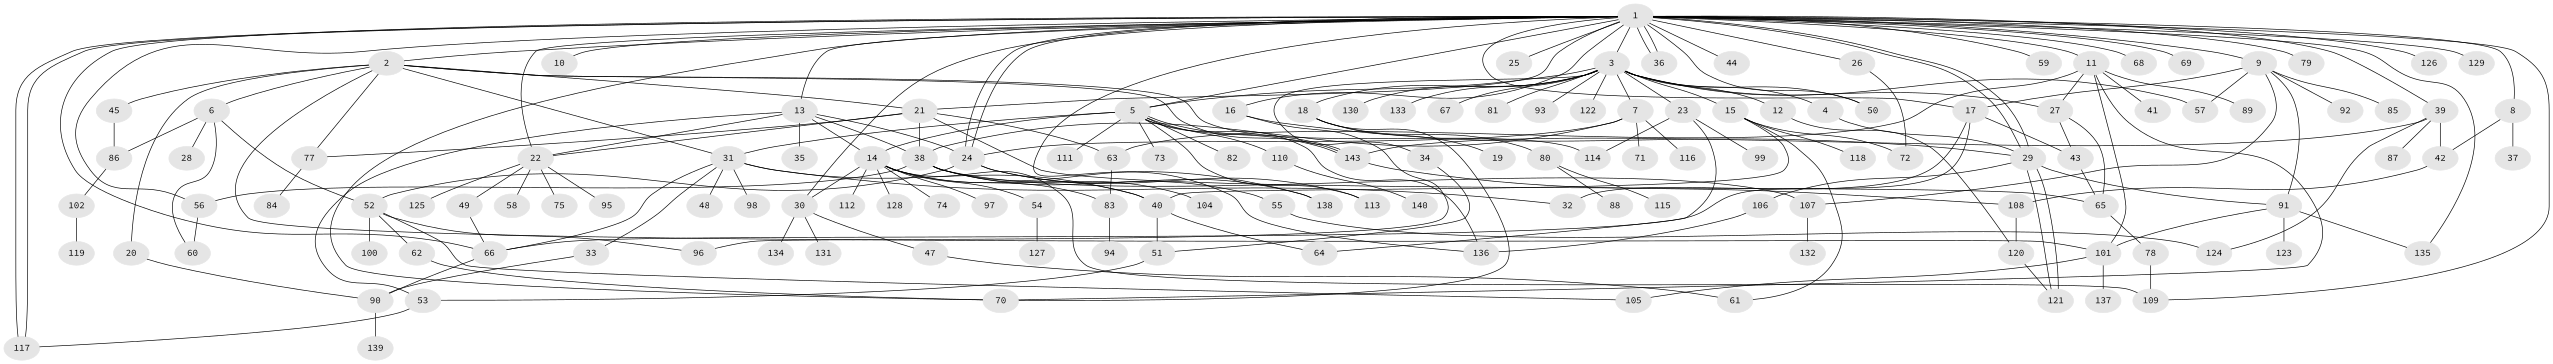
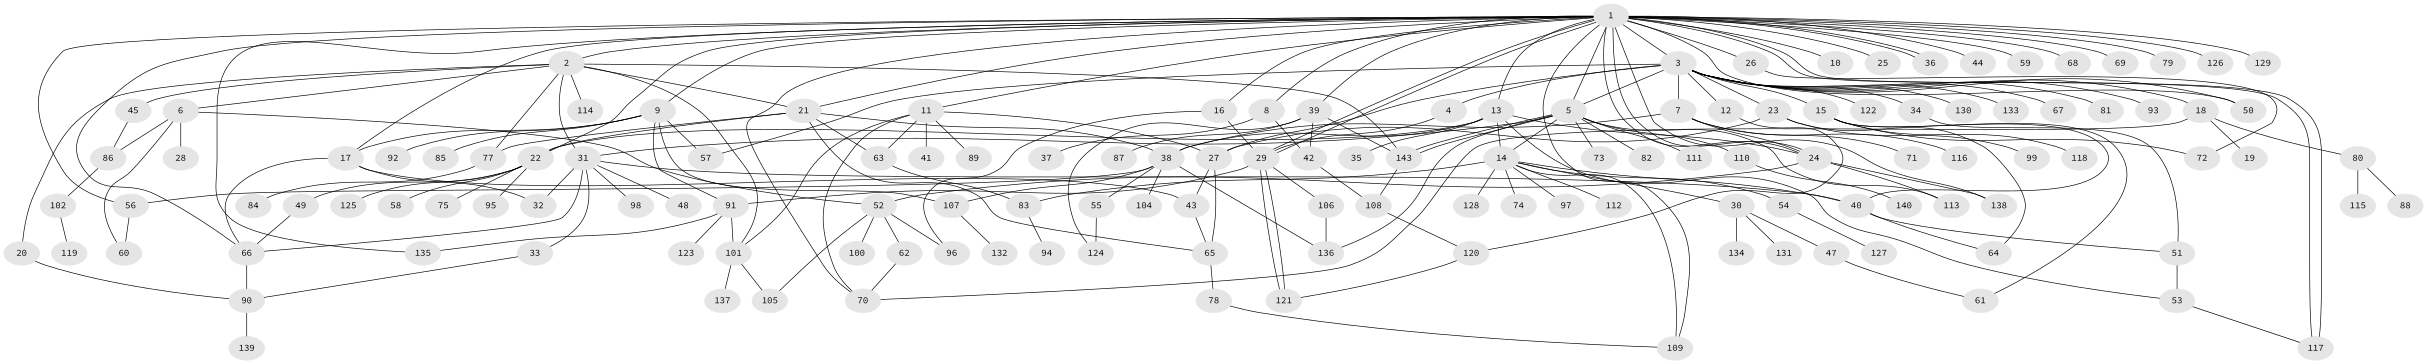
  graph {
    fontname="Source Code Pro"
    node [color=gray90 fontname="Source Code Pro" style=filled]
    edge [fontname="Source Code Pro"]
    1
    2
    3
    5
    8
    9
    10
    11
    13
    16
    17
    21
    22
    24
    25
    26
    29
    30
    36
    39
    44
    50
    56
    59
    66
    68
    69
    70
    79
    109
    117
    126
    129
    135
    138
    6
    20
    31
    45
    77
    101
    n42 [label=143]
    114
    4
    7
    12
    15
    18
    23
    27
    34
    57
    67
    81
    93
    122
    130
    133
    14
    73
    82
    110
    111
    113
    136
    37
    42
    85
    91
    92
    107
    41
    63
    89
    38
    35
    53
    96
    32
    43
    65
    49
    58
    75
    95
    125
    52
    72
    106
    121
    47
    131
    134
    87
    124
    60
    90
    28
    86
    40
    33
    48
    98
    84
    105
    137
    108
    71
    116
    120
    61
    118
    19
    80
    64
    99
    51
    54
    74
    83
    97
    112
    128
    140
    62
    100
    102
    55
    104
    123
    132
    127
    94
    88
    115
    139
    78
    119
    1 -- 2
    1 -- 3
    1 -- 5
    1 -- 8
    1 -- 9
    1 -- 10
    1 -- 11
    1 -- 13
    1 -- 16
    1 -- 17
    1 -- 21
    1 -- 22
    1 -- 24
    1 -- 24
    1 -- 25
    1 -- 26
    1 -- 29
    1 -- 29
-   1 -- 30
    1 -- 36
    1 -- 36
    1 -- 39
    1 -- 44
    1 -- 50
    1 -- 56
    1 -- 59
    1 -- 66
    1 -- 68
    1 -- 69
    1 -- 70
    1 -- 79
    1 -- 109
    1 -- 117
    1 -- 117
    1 -- 126
    1 -- 129
    1 -- 135
    1 -- 138
    2 -- 21
    2 -- 6
    2 -- 20
    2 -- 31
    2 -- 45
    2 -- 77
    2 -- 101
    2 -- n42
    2 -- 114
    3 -- 5
    3 -- 50
    3 -- 4
    3 -- 7
    3 -- 12
    3 -- 15
    3 -- 18
    3 -- 23
    3 -- 27
    3 -- 34
    3 -- 57
    3 -- 67
    3 -- 81
    3 -- 93
    3 -- 122
    3 -- 130
    3 -- 133
    5 -- 31
    5 -- n42
    5 -- n42
    5 -- 14
    5 -- 73
    5 -- 82
    5 -- 110
    5 -- 111
    5 -- 113
    5 -- 136
    8 -- 37
    8 -- 42
    9 -- 17
    9 -- 57
    9 -- 85
    9 -- 91
    9 -- 92
    9 -- 107
    11 -- 70
    11 -- 101
    11 -- 27
    11 -- 41
    11 -- 63
    11 -- 89
    13 -- 22
    13 -- 24
    13 -- 14
    13 -- 38
    13 -- 35
    13 -- 53
    16 -- 29
    16 -- 96
    17 -- 66
    17 -- 32
    17 -- 43
    21 -- 22
    21 -- 77
    21 -- 63
    21 -- 38
    21 -- 65
    22 -- 49
    22 -- 58
    22 -- 75
    22 -- 95
    22 -- 125
    24 -- 138
    24 -- 113
    24 -- 52
    26 -- 72
    29 -- 91
    29 -- 106
    29 -- 121
    29 -- 121
    30 -- 47
    30 -- 131
    30 -- 134
    39 -- n42
    39 -- 42
    39 -- 87
    39 -- 124
    56 -- 60
    66 -- 90
    6 -- 52
    6 -- 60
    6 -- 28
    6 -- 86
    20 -- 90
    31 -- 66
    31 -- 32
    31 -- 40
    31 -- 33
    31 -- 48
    31 -- 98
    45 -- 86
    77 -- 84
    101 -- 105
    101 -- 137
    n42 -- 108
    4 -- 29
    7 -- 24
    7 -- 38
    7 -- 71
    7 -- 116
    12 -- 120
    15 -- 72
    15 -- 40
    15 -- 61
    15 -- 118
    18 -- 70
    18 -- 19
    18 -- 80
-   23 -- 114
+   23 -- 27
    23 -- 64
    23 -- 99
    27 -- 43
    27 -- 65
    34 -- 51
    14 -- 30
    14 -- 109
    14 -- 40
    14 -- 54
    14 -- 74
    14 -- 83
    14 -- 97
    14 -- 112
    14 -- 128
    110 -- 140
    42 -- 108
    91 -- 135
    91 -- 101
    91 -- 123
    107 -- 132
    63 -- 83
    38 -- 56
    38 -- 136
    38 -- 107
    38 -- 55
    38 -- 104
    53 -- 117
    43 -- 65
    65 -- 78
    49 -- 66
    52 -- 96
    52 -- 105
    52 -- 62
    52 -- 100
    106 -- 136
    47 -- 61
    90 -- 139
    86 -- 102
    40 -- 64
    40 -- 51
    33 -- 90
    108 -- 120
    120 -- 121
    80 -- 88
    80 -- 115
    51 -- 53
    54 -- 127
    83 -- 94
    62 -- 70
    102 -- 119
    55 -- 124
    78 -- 109
  }
